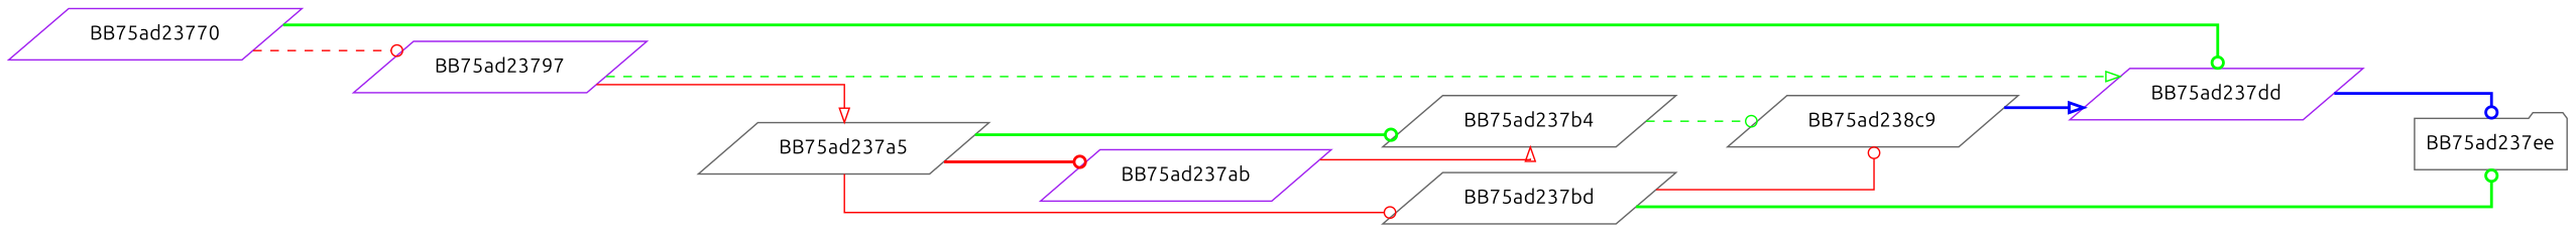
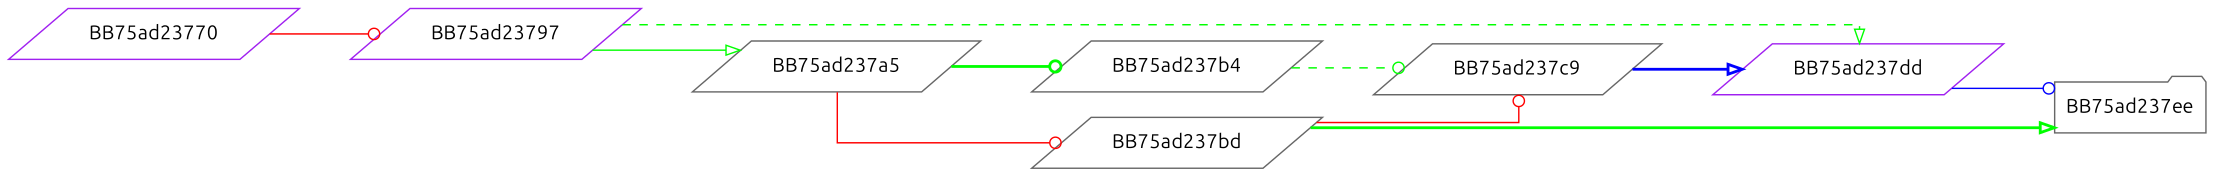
  digraph {
    fontname=Ubuntu
    rankdir=LR
    splines=ortho
    node [color=gray40 fontname=Ubuntu shape=parallelogram]
    edge [arrowhead=odot color=red fontname=Ubuntu style=bold]
    BB75ad23770 [color=purple]
    BB75ad237dd [color=purple]
    BB75ad23797 [color=purple]
    BB75ad237ee [shape=folder]
    BB75ad237a5
    BB75ad237b4
-   BB75ad237ab [color=purple]
    BB75ad237bd
-   BB75ad237c9 [label=BB75ad238c9]
-   BB75ad23770 -> BB75ad237dd [color=green]
-   BB75ad23770 -> BB75ad23797 [style=dashed]
-   BB75ad237dd -> BB75ad237ee [color=blue]
+   BB75ad237c9
+   BB75ad23770 -> BB75ad23797 [style=solid]
+   BB75ad237dd -> BB75ad237ee [color=blue style=solid]
    BB75ad23797 -> BB75ad237dd [arrowhead=onormal color=green style=dashed]
-   BB75ad23797 -> BB75ad237a5 [arrowhead=onormal style=solid]
+   BB75ad23797 -> BB75ad237a5 [arrowhead=onormal color=green style=solid]
    BB75ad237a5 -> BB75ad237b4 [color=green]
-   BB75ad237a5 -> BB75ad237ab
    BB75ad237a5 -> BB75ad237bd [style=solid]
    BB75ad237b4 -> BB75ad237c9 [color=green style=dashed]
-   BB75ad237ab -> BB75ad237b4 [arrowhead=onormal style=solid]
-   BB75ad237bd -> BB75ad237ee [color=green]
+   BB75ad237bd -> BB75ad237ee [arrowhead=onormal color=green]
    BB75ad237bd -> BB75ad237c9 [style=solid]
    BB75ad237c9 -> BB75ad237dd [arrowhead=onormal color=blue]
  }
